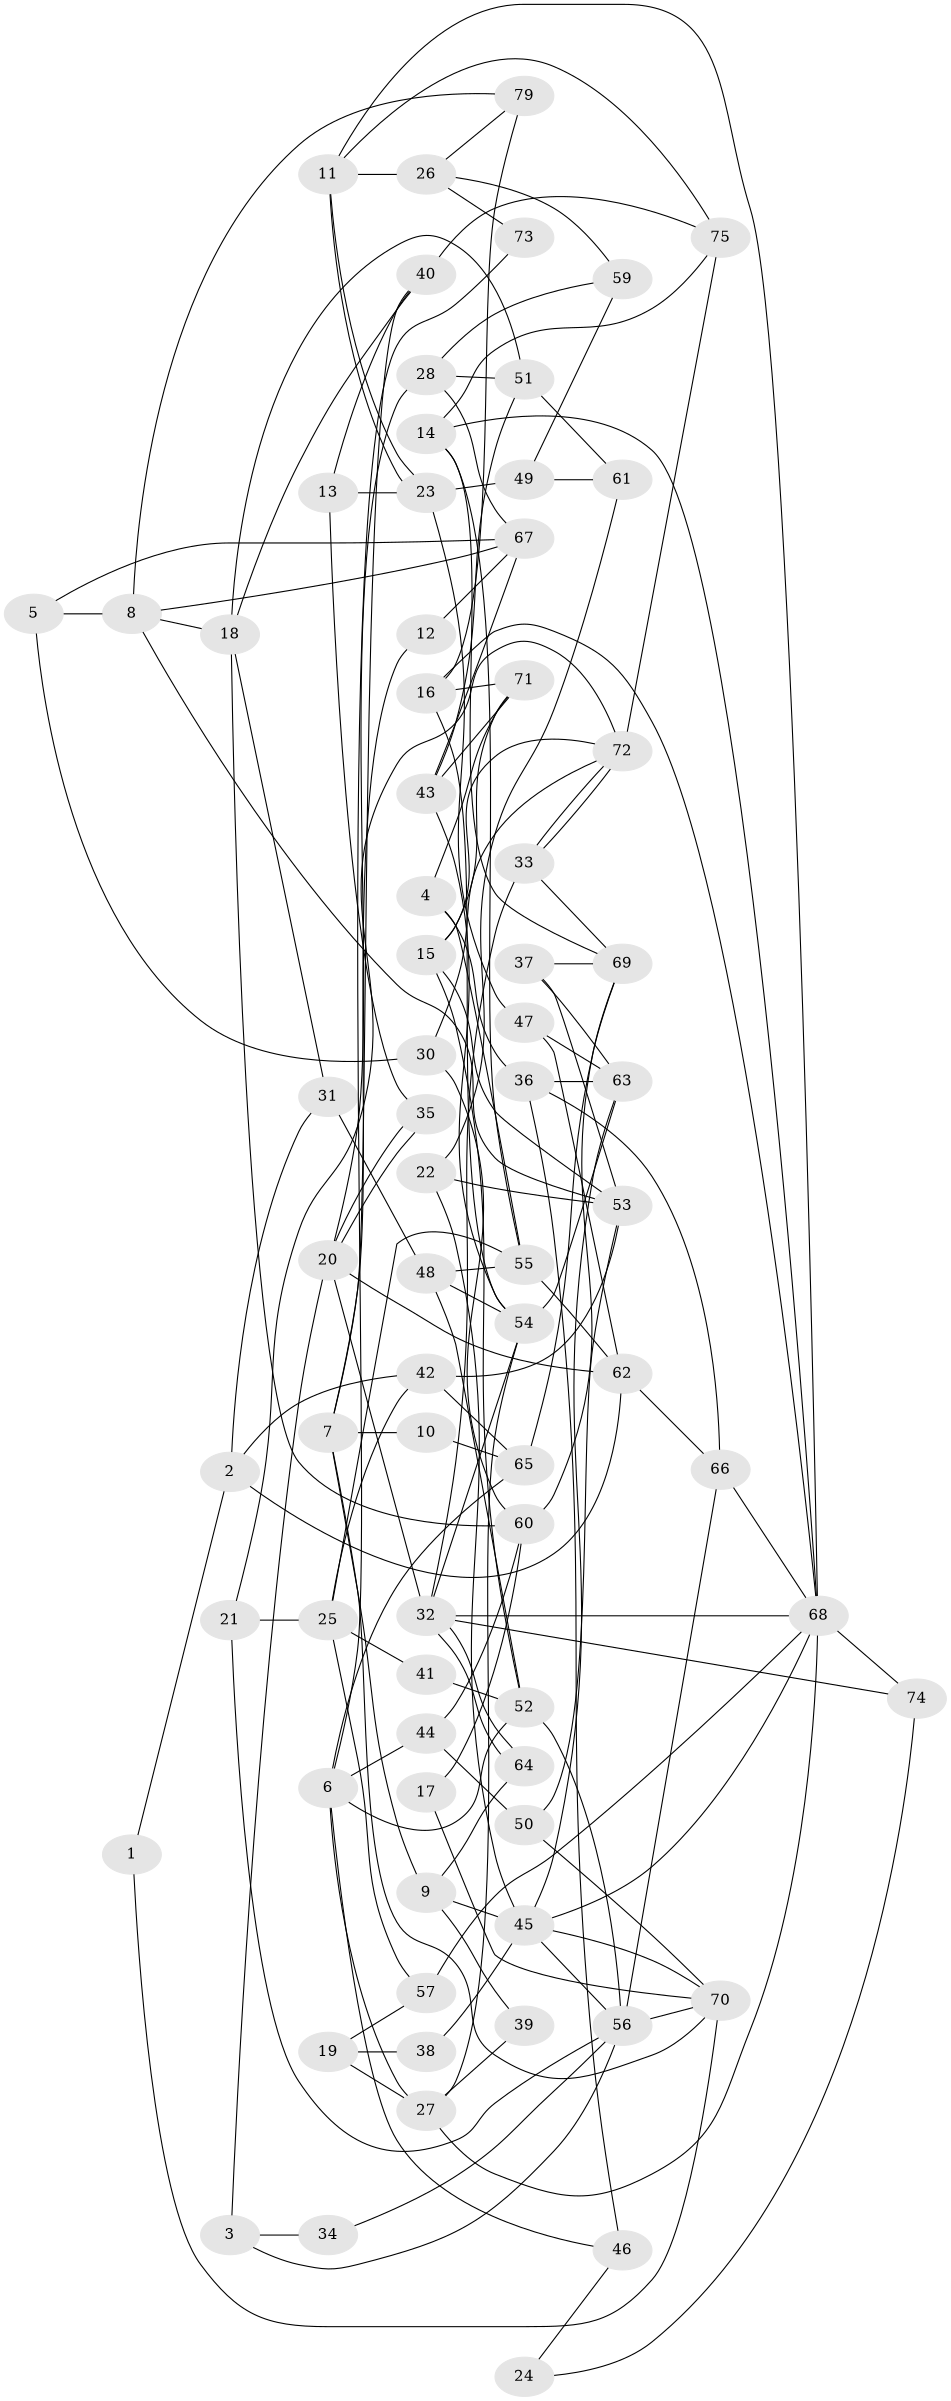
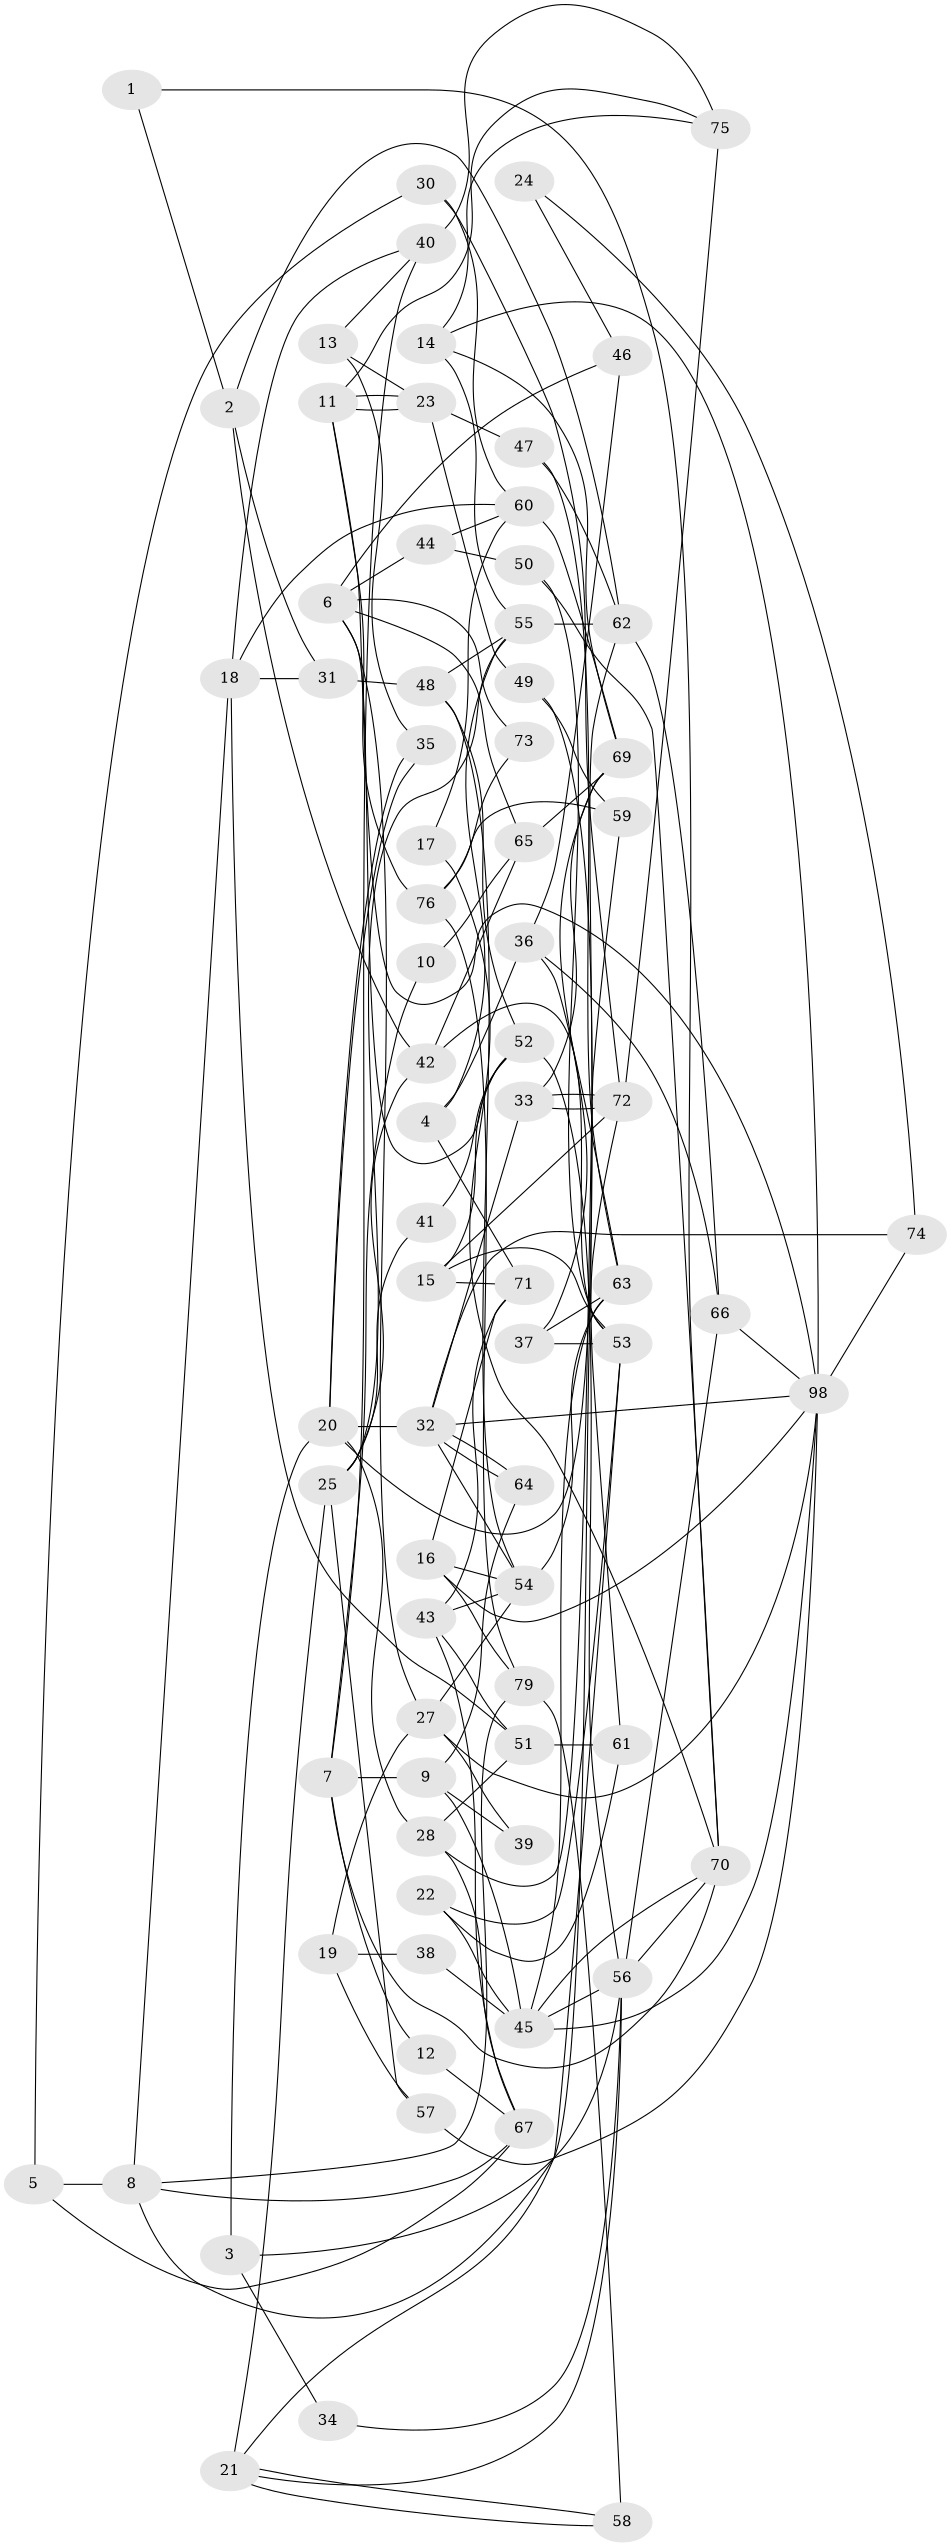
  graph {
    rankdir=LR
    node [color=gray90 style=filled]
    1
    2
    70
    31
    42
    62
    48
    65
    53
    66
    3
    20
    34
    56
    35
    28
    32
    4
    36
    55
    71
    46
    63
    5
    8
    30
    67
    18
    n29 [label=79]
    72
    60
    6
    27
    44
    52
    73
    39
-   68
+   68 [label=98]
    54
    50
    69
    7
    9
    10
    12
    40
    45
    64
    75
    51
+   58
    11
    23
-   26
+   26 [label=76]
    47
    49
    59
    74
    13
    14
    15
    16
    17
    61
    19
    38
    57
    33
    21
    25
    41
    22
    24
    37
    43
    1 -- 2
    1 -- 70
    2 -- 31
    2 -- 42
    2 -- 62
    31 -- 48
    42 -- 65
    42 -- 53
    62 -- 66
    48 -- 55
    48 -- 52
    48 -- 54
    65 -- 69
    66 -- 68
    3 -- 20
    3 -- 34
    3 -- 56
    20 -- 62
    20 -- 35
    20 -- 35
    20 -- 28
    20 -- 32
    34 -- 56
    56 -- 70
    56 -- 66
    28 -- 67
    28 -- 51
    28 -- 59
    32 -- 68
    32 -- 54
    32 -- 64
    32 -- 64
    32 -- 74
    32 -- 33
    4 -- 36
    4 -- 55
    4 -- 71
    36 -- 66
    36 -- 46
    36 -- 63
    55 -- 62
    5 -- 8
    5 -- 30
    5 -- 67
    8 -- 53
    8 -- 67
    8 -- 18
    8 -- n29
    30 -- 72
    30 -- 60
    18 -- 31
    18 -- 60
    18 -- 40
    18 -- 51
+   n29 -- 58
    72 -- 75
    60 -- 69
    6 -- 65
    6 -- 46
    6 -- 27
    6 -- 44
    6 -- 52
    6 -- 73
    27 -- 39
    27 -- 68
    27 -- 54
    44 -- 60
    44 -- 50
    52 -- 56
    68 -- 74
    54 -- 63
    50 -- 70
    50 -- 53
    7 -- 70
    7 -- 9
    7 -- 10
    7 -- 12
    7 -- 40
    9 -- 39
    9 -- 45
    9 -- 64
    10 -- 65
    12 -- 67
    40 -- 75
    45 -- 70
    45 -- 56
    45 -- 63
    45 -- 68
    51 -- 61
    11 -- 68
    11 -- 75
    11 -- 23
    11 -- 23
    11 -- 26
    23 -- 47
    23 -- 49
    26 -- n29
    26 -- 73
    26 -- 59
    47 -- 62
    47 -- 63
    49 -- 59
    49 -- 61
    13 -- 35
    13 -- 40
    13 -- 23
    14 -- 55
    14 -- 68
    14 -- 69
    14 -- 75
    15 -- 53
    15 -- 71
    15 -- 72
    15 -- 52
    16 -- 71
    16 -- n29
    16 -- 68
    16 -- 54
    17 -- 70
    17 -- 60
    19 -- 27
    19 -- 38
    19 -- 57
    38 -- 45
    57 -- 68
    33 -- 72
    33 -- 72
    33 -- 69
    21 -- 56
    21 -- 72
+   21 -- 58
+   21 -- 58
    21 -- 25
    25 -- 42
    25 -- 55
    25 -- 57
    25 -- 41
    41 -- 52
    22 -- 53
    22 -- 45
    22 -- 61
    24 -- 46
    24 -- 74
    37 -- 53
    37 -- 63
    37 -- 69
    43 -- 71
    43 -- 67
    43 -- 54
    43 -- 51
  }
